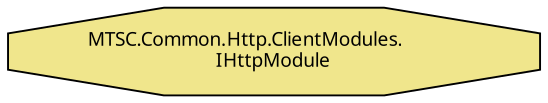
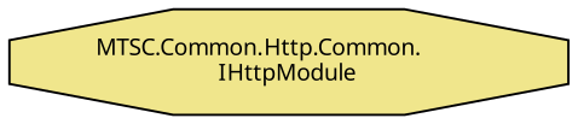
  digraph {
    rankdir=LR
    fontname="Noto Sans"
-   n1 [color=black fillcolor=khaki fontname="Noto Sans" fontsize=10 height=0.2 label="MTSC.Common.Http.ClientModules.\lIHttpModule" shape=octagon style=filled width=0.4]
+   n1 [color=black fillcolor=khaki fontname="Noto Sans" fontsize=10 height=0.2 label="MTSC.Common.Http.Common.\lIHttpModule" shape=octagon style=filled width=0.4]
  }
